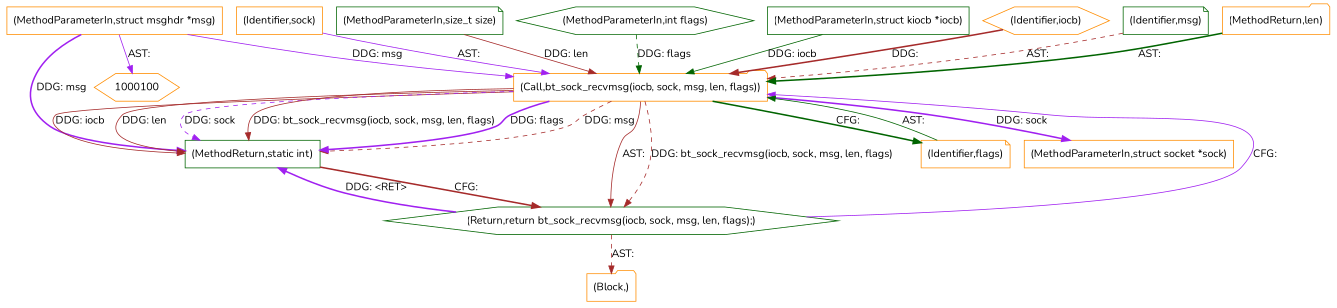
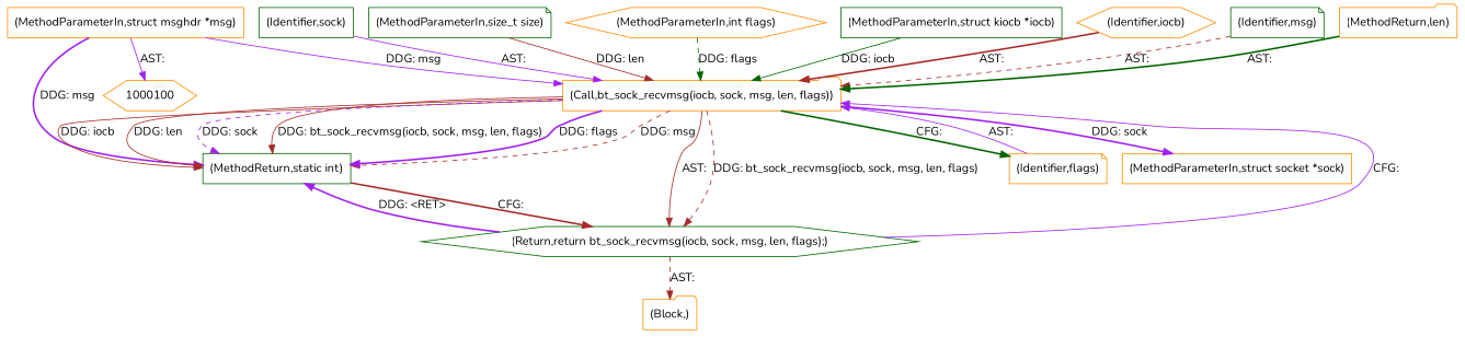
  digraph {
    fontname=Nunito
    node [color=darkorange fontname=Nunito shape=box]
    edge [color=brown fontname=Nunito style=solid]
    n1 [label="(MethodParameterIn,struct msghdr *msg)"]
    n2 [label="(Call,bt_sock_recvmsg(iocb, sock, msg, len, flags))" shape=folder]
    n3 [color=darkgreen label="(MethodReturn,static int)"]
    1000100 [shape=hexagon]
    n5 [color=darkgreen label="(Return,return bt_sock_recvmsg(iocb, sock, msg, len, flags);)" shape=hexagon]
    n6 [label="(Identifier,flags)" shape=note]
    n7 [label="(MethodParameterIn,struct socket *sock)"]
    n8 [label="(Block,)" shape=folder]
-   n9 [label="(Identifier,sock)"]
+   n9 [color=darkgreen label="(Identifier,sock)"]
    n10 [color=darkgreen label="(MethodParameterIn,size_t size)" shape=note]
-   n11 [color=darkgreen label="(MethodParameterIn,int flags)" shape=hexagon]
+   n11 [label="(MethodParameterIn,int flags)" shape=hexagon]
    n12 [color=darkgreen label="(MethodParameterIn,struct kiocb *iocb)"]
    n13 [label="(Identifier,iocb)" shape=hexagon]
    n14 [color=darkgreen label="(Identifier,msg)" shape=note]
    n15 [label="(MethodReturn,len)" shape=folder]
    n1 -> n2 [color=purple label="DDG: msg"]
    n1 -> n3 [color=purple label="DDG: msg" style=bold]
    n1 -> 1000100 [color=purple label="AST: "]
    n2 -> n3 [label="DDG: msg" style=dashed]
    n2 -> n3 [label="DDG: iocb"]
    n2 -> n3 [label="DDG: len"]
    n2 -> n3 [color=purple label="DDG: sock" style=dashed]
    n2 -> n3 [label="DDG: bt_sock_recvmsg(iocb, sock, msg, len, flags)"]
    n2 -> n3 [color=purple label="DDG: flags" style=bold]
    n2 -> n5 [label="AST: "]
    n2 -> n5 [label="DDG: bt_sock_recvmsg(iocb, sock, msg, len, flags)" style=dashed]
    n2 -> n6 [color=darkgreen label="CFG: " style=bold]
    n2 -> n7 [color=purple label="DDG: sock" style=bold]
    n3 -> n5 [label="CFG: " style=bold]
    n5 -> n2 [color=purple label="CFG: "]
    n5 -> n3 [color=purple label="DDG: <RET>" style=bold]
    n5 -> n8 [label="AST: " style=dashed]
-   n6 -> n2 [color=darkgreen label="AST: "]
+   n6 -> n2 [color=purple label="AST: "]
    n9 -> n2 [color=purple label="AST: "]
    n10 -> n2 [label="DDG: len"]
    n11 -> n2 [color=darkgreen label="DDG: flags" style=dashed]
    n12 -> n2 [color=darkgreen label="DDG: iocb"]
-   n13 -> n2 [label="DDG: " style=bold]
+   n13 -> n2 [label="AST: " style=bold]
    n14 -> n2 [label="AST: " style=dashed]
    n15 -> n2 [color=darkgreen label="AST: " style=bold]
  }
